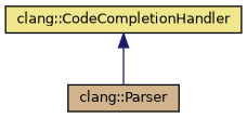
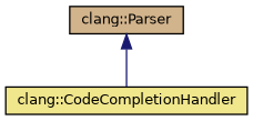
  digraph {
    node [color=black fontname=Helvetica fontsize=10 shape=record style=filled]
    n1 [fillcolor=khaki fontcolor=black height=0.2 label="clang::CodeCompletionHandler" width=0.4]
    n2 [height=0.2 label="clang::Parser" width=0.4 fillcolor=tan]
-   n1 -> n2 [color=midnightblue dir=back fontname=Helvetica fontsize=10 labelfontname=Helvetica labelfontsize=10 style=solid]
+   n2 -> n1 [color=midnightblue dir=back fontname=Helvetica fontsize=10 labelfontname=Helvetica labelfontsize=10 style=solid]
  }
